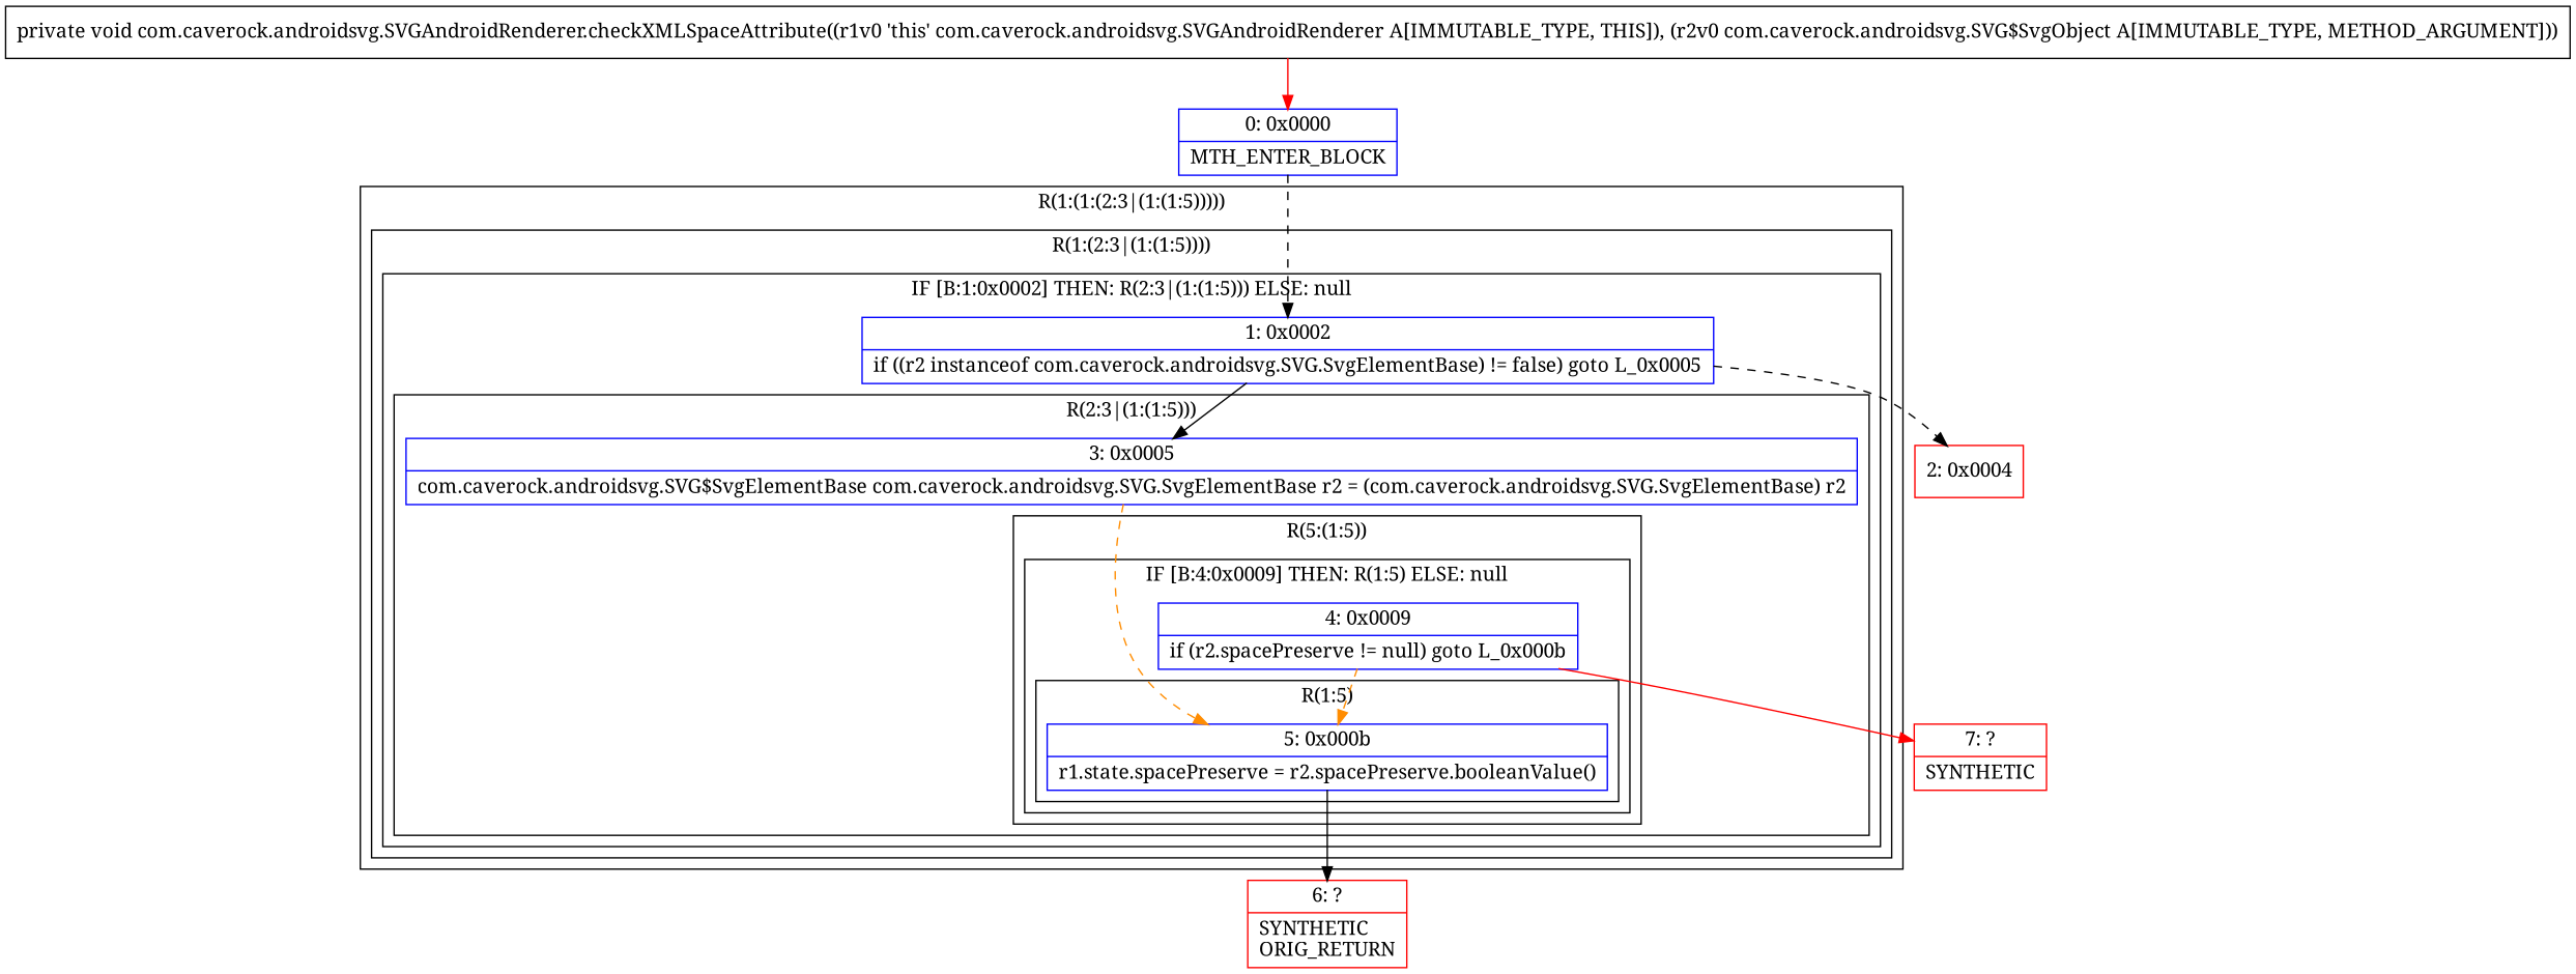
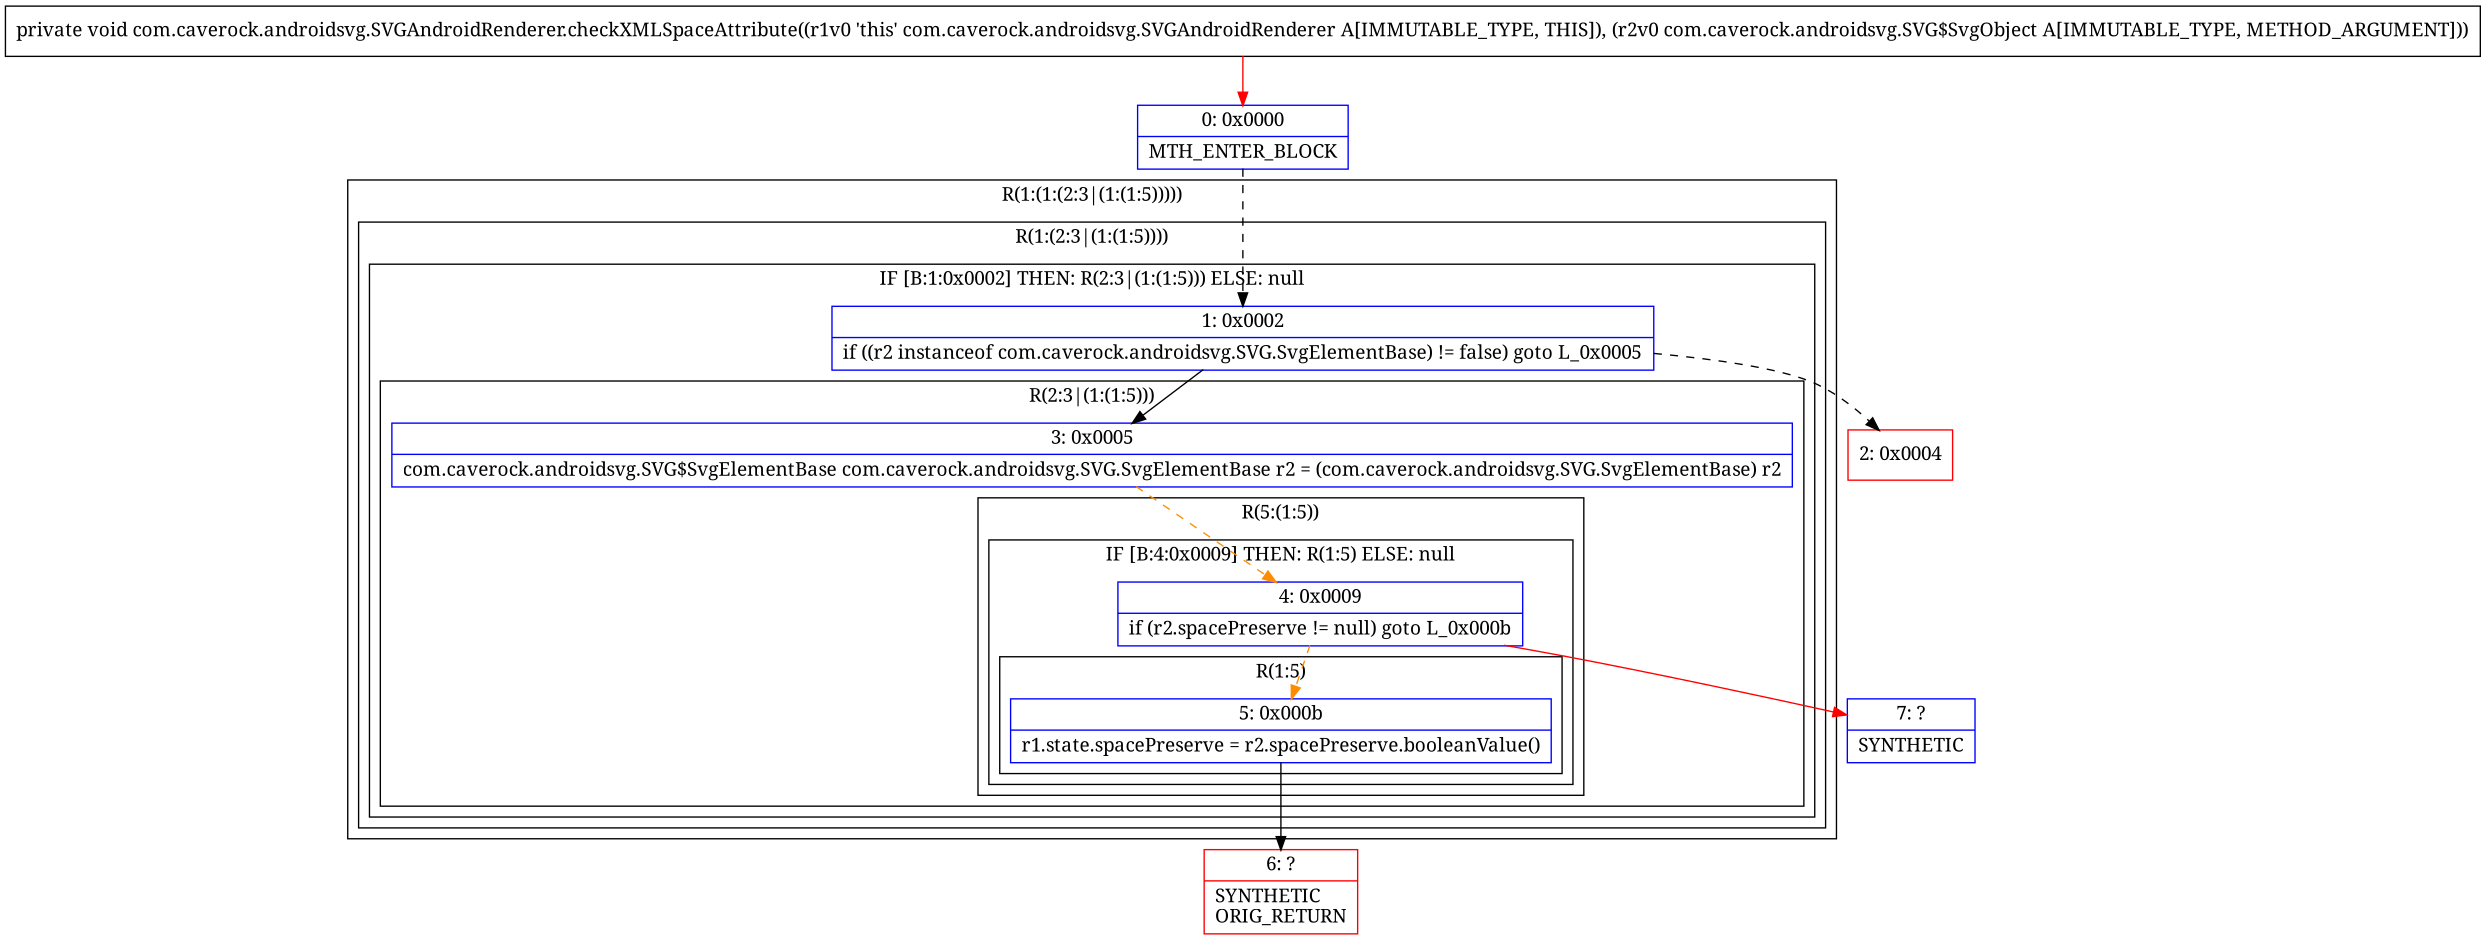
  digraph {
    fontname="Noto Serif"
    node [color=blue fontname="Noto Serif" shape=record]
    edge [color=black fontname="Noto Serif" style=solid]
    n1 [label="{5\:\ 0x000b|r1.state.spacePreserve = r2.spacePreserve.booleanValue()\l}"]
    n2 [label="{4\:\ 0x0009|if (r2.spacePreserve != null) goto L_0x000b\l}"]
    n3 [label="{3\:\ 0x0005|com.caverock.androidsvg.SVG$SvgElementBase com.caverock.androidsvg.SVG.SvgElementBase r2 = (com.caverock.androidsvg.SVG.SvgElementBase) r2\l}"]
    n4 [label="{1\:\ 0x0002|if ((r2 instanceof com.caverock.androidsvg.SVG.SvgElementBase) != false) goto L_0x0005\l}"]
    n5 [color=red label="{6\:\ ?|SYNTHETIC\lORIG_RETURN\l}"]
-   n6 [color=red label="{7\:\ ?|SYNTHETIC\l}"]
+   n6 [label="{7\:\ ?|SYNTHETIC\l}"]
    n7 [color=red label="{2\:\ 0x0004}"]
    n8 [label="{0\:\ 0x0000|MTH_ENTER_BLOCK\l}"]
    n9 [label="{private void com.caverock.androidsvg.SVGAndroidRenderer.checkXMLSpaceAttribute((r1v0 'this' com.caverock.androidsvg.SVGAndroidRenderer A[IMMUTABLE_TYPE, THIS]), (r2v0 com.caverock.androidsvg.SVG$SvgObject A[IMMUTABLE_TYPE, METHOD_ARGUMENT])) }" color=""]
    subgraph cluster_1 {
      label="R(1:(1:(2:3|(1:(1:5)))))"
      subgraph cluster_2 {
        label="R(1:(2:3|(1:(1:5))))"
        subgraph cluster_3 {
          label="IF [B:1:0x0002] THEN: R(2:3|(1:(1:5))) ELSE: null"
          n4
          subgraph cluster_4 {
            label="R(2:3|(1:(1:5)))"
            n3
            subgraph cluster_5 {
              label="R(5:(1:5))"
              subgraph cluster_6 {
                label="IF [B:4:0x0009] THEN: R(1:5) ELSE: null"
                n2
                subgraph cluster_7 {
                  label="R(1:5)"
                  n1
                }
              }
            }
          }
        }
      }
    }
    n1 -> n5
    n2 -> n1 [color=darkorange style=dashed]
    n2 -> n6 [color=red]
-   n3 -> n1 [color=darkorange style=dashed]
+   n3 -> n2 [color=darkorange style=dashed]
    n4 -> n3
    n4 -> n7 [style=dashed]
    n8 -> n4 [style=dashed]
    n9 -> n8 [color=red]
  }
